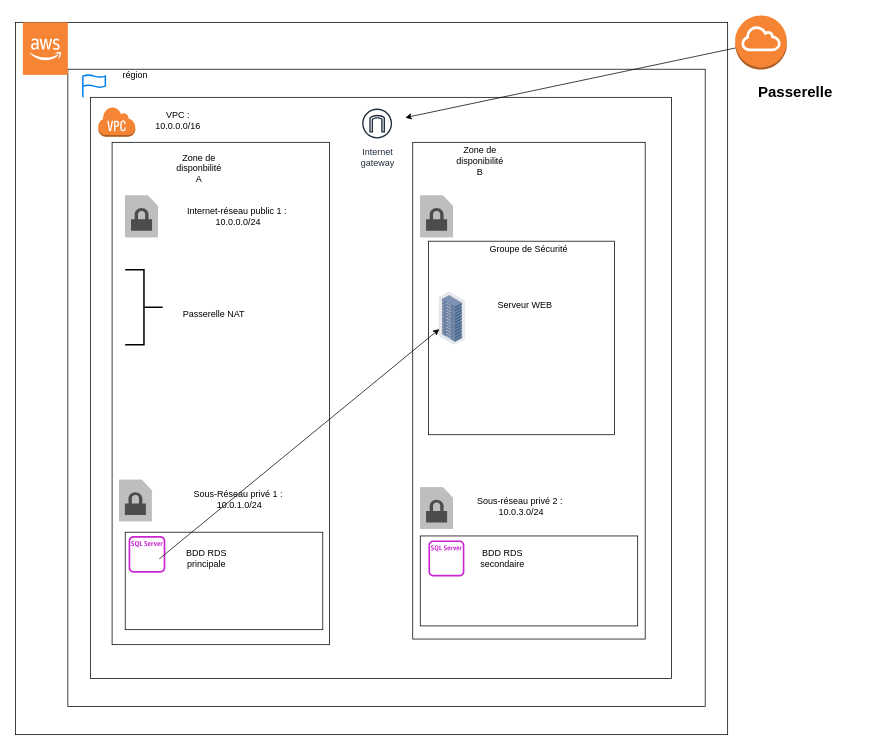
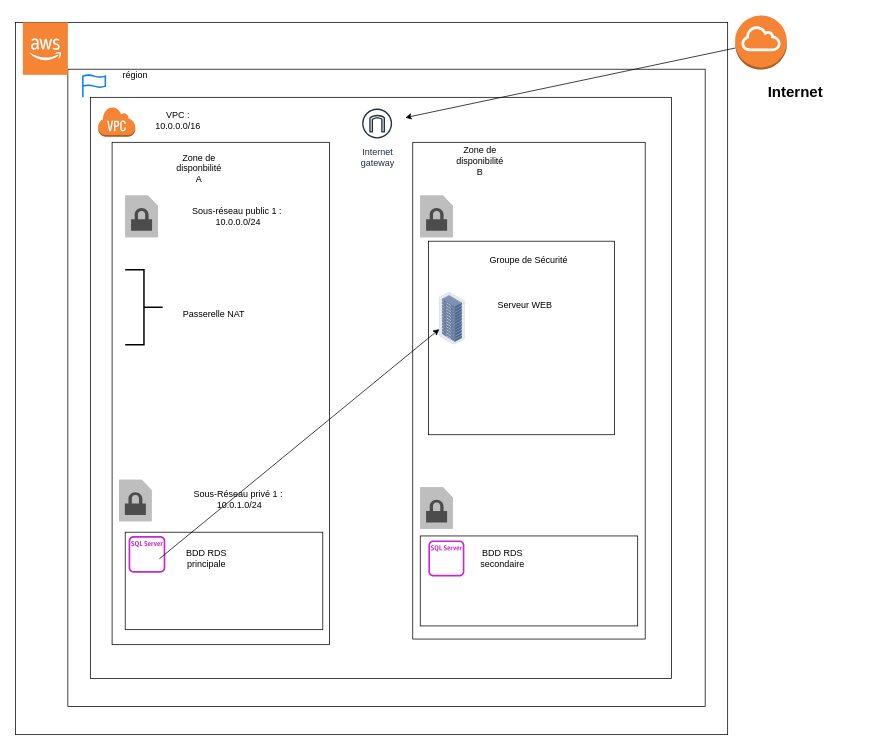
  <mxCell id="0" />
  <mxCell id="1" parent="0" />
  <mxCell id="2" value="" style="whiteSpace=wrap;html=1;aspect=fixed;strokeColor=default;" vertex="1" parent="1"><mxGeometry x="20" y="29" width="950" height="950" as="geometry" /></mxCell>
  <mxCell id="3" value="" style="whiteSpace=wrap;html=1;aspect=fixed;" vertex="1" parent="1"><mxGeometry x="90" y="91.5" width="850" height="850" as="geometry" /></mxCell>
  <mxCell id="4" value="" style="whiteSpace=wrap;html=1;aspect=fixed;" vertex="1" parent="1"><mxGeometry x="120" y="129" width="775" height="775" as="geometry" /></mxCell>
  <mxCell id="5" value="" style="outlineConnect=0;dashed=0;verticalLabelPosition=bottom;verticalAlign=top;align=center;html=1;shape=mxgraph.aws3.cloud_2;fillColor=#F58534;gradientColor=none;" vertex="1" parent="1"><mxGeometry x="30" y="29" width="60" height="70" as="geometry" /></mxCell>
  <mxCell id="6" value="" style="html=1;verticalLabelPosition=bottom;align=center;labelBackgroundColor=#ffffff;verticalAlign=top;strokeWidth=2;strokeColor=#0080F0;shadow=0;dashed=0;shape=mxgraph.ios7.icons.flag;" vertex="1" parent="1"><mxGeometry x="110" y="99" width="30" height="30" as="geometry" /></mxCell>
  <mxCell id="7" value="région&lt;div&gt;&lt;br&gt;&lt;/div&gt;" style="text;strokeColor=none;align=center;fillColor=none;html=1;verticalAlign=middle;whiteSpace=wrap;rounded=0;" vertex="1" parent="1"><mxGeometry x="150" y="91.5" width="60" height="30" as="geometry" /></mxCell>
  <mxCell id="8" value="" style="rounded=0;whiteSpace=wrap;html=1;" vertex="1" parent="1"><mxGeometry x="149" y="189" width="290" height="670" as="geometry" /></mxCell>
  <mxCell id="9" value="" style="rounded=0;whiteSpace=wrap;html=1;" vertex="1" parent="1"><mxGeometry x="550" y="189" width="310" height="662.5" as="geometry" /></mxCell>
  <mxCell id="10" value="Zone de disponbilité A" style="text;strokeColor=none;align=center;fillColor=none;html=1;verticalAlign=middle;whiteSpace=wrap;rounded=0;" vertex="1" parent="1"><mxGeometry x="235" y="209" width="60" height="30" as="geometry" /></mxCell>
  <mxCell id="11" value="Zone de disponibilité B" style="text;strokeColor=none;align=center;fillColor=none;html=1;verticalAlign=middle;whiteSpace=wrap;rounded=0;" vertex="1" parent="1"><mxGeometry x="610" y="199" width="60" height="30" as="geometry" /></mxCell>
  <mxCell id="12" value="" style="outlineConnect=0;dashed=0;verticalLabelPosition=bottom;verticalAlign=top;align=center;html=1;shape=mxgraph.aws3.virtual_private_cloud;fillColor=#F58534;gradientColor=none;" vertex="1" parent="1"><mxGeometry x="130" y="141.5" width="50" height="40" as="geometry" /></mxCell>
  <mxCell id="13" value="" style="outlineConnect=0;dashed=0;verticalLabelPosition=bottom;verticalAlign=top;align=center;html=1;shape=mxgraph.aws3.encrypted_data;fillColor=#7D7C7C;gradientColor=none;" vertex="1" parent="1"><mxGeometry x="166.5" y="260" width="43.5" height="55.5" as="geometry" /></mxCell>
  <mxCell id="14" value="" style="outlineConnect=0;dashed=0;verticalLabelPosition=bottom;verticalAlign=top;align=center;html=1;shape=mxgraph.aws3.encrypted_data;fillColor=#7D7C7C;gradientColor=none;" vertex="1" parent="1"><mxGeometry x="560" y="260" width="43.5" height="55.5" as="geometry" /></mxCell>
  <mxCell id="15" value="" style="outlineConnect=0;dashed=0;verticalLabelPosition=bottom;verticalAlign=top;align=center;html=1;shape=mxgraph.aws3.encrypted_data;fillColor=#7D7C7C;gradientColor=none;" vertex="1" parent="1"><mxGeometry x="158.25" y="639" width="43.5" height="55.5" as="geometry" /></mxCell>
  <mxCell id="16" value="" style="outlineConnect=0;dashed=0;verticalLabelPosition=bottom;verticalAlign=top;align=center;html=1;shape=mxgraph.aws3.encrypted_data;fillColor=#7D7C7C;gradientColor=none;" vertex="1" parent="1"><mxGeometry x="560" y="649" width="43.5" height="55.5" as="geometry" /></mxCell>
  <mxCell id="17" value="" style="strokeWidth=2;html=1;shape=mxgraph.flowchart.annotation_2;align=left;labelPosition=right;pointerEvents=1;direction=west;fillColor=#000000;" vertex="1" parent="1"><mxGeometry x="166.5" y="359" width="50" height="100" as="geometry" /></mxCell>
  <mxCell id="18" value="" style="rounded=0;whiteSpace=wrap;html=1;" vertex="1" parent="1"><mxGeometry x="166.5" y="709" width="263.5" height="130" as="geometry" /></mxCell>
  <mxCell id="19" value="" style="rounded=0;whiteSpace=wrap;html=1;" vertex="1" parent="1"><mxGeometry x="560" y="714" width="290" height="120" as="geometry" /></mxCell>
  <mxCell id="20" value="" style="rounded=0;whiteSpace=wrap;html=1;" vertex="1" parent="1"><mxGeometry x="570.87" y="320.88" width="248.25" height="258.12" as="geometry" /></mxCell>
  <mxCell id="21" value="" style="outlineConnect=0;dashed=0;verticalLabelPosition=bottom;verticalAlign=top;align=center;html=1;shape=mxgraph.aws3.internet_gateway;fillColor=#F58534;gradientColor=none;" vertex="1" parent="1"><mxGeometry x="980" y="20" width="69" height="72" as="geometry" /></mxCell>
  <mxCell id="22" value="Internet&#10;gateway" style="sketch=0;outlineConnect=0;fontColor=#232F3E;gradientColor=none;strokeColor=#232F3E;fillColor=#ffffff;dashed=0;verticalLabelPosition=bottom;verticalAlign=top;align=center;html=1;fontSize=12;fontStyle=0;aspect=fixed;shape=mxgraph.aws4.resourceIcon;resIcon=mxgraph.aws4.internet_gateway;" vertex="1" parent="1"><mxGeometry x="465" y="139" width="75" height="50" as="geometry" /></mxCell>
  <mxCell id="23" value="VPC : 10.0.0.0/16" style="text;strokeColor=none;align=center;fillColor=none;html=1;verticalAlign=middle;whiteSpace=wrap;rounded=0;" vertex="1" parent="1"><mxGeometry x="194" y="141.5" width="86" height="37.5" as="geometry" /></mxCell>
- <mxCell id="24" value="Internet-réseau public 1 :&amp;nbsp;&lt;div&gt;10.0.0.0/24&lt;/div&gt;" style="text;strokeColor=none;align=center;fillColor=none;html=1;verticalAlign=middle;whiteSpace=wrap;rounded=0;" vertex="1" parent="1"><mxGeometry x="240" y="254.63" width="155" height="66.25" as="geometry" /></mxCell>
- <mxCell id="25" value="Groupe de Sécurité&lt;div&gt;&lt;br&gt;&lt;/div&gt;" style="text;strokeColor=none;align=center;fillColor=none;html=1;verticalAlign=middle;whiteSpace=wrap;rounded=0;" vertex="1" parent="1"><mxGeometry x="650" y="324" width="110" height="30" as="geometry" /></mxCell>
+ <mxCell id="24" value="Sous-réseau public 1 :&amp;nbsp;&lt;div&gt;10.0.0.0/24&lt;/div&gt;" style="text;strokeColor=none;align=center;fillColor=none;html=1;verticalAlign=middle;whiteSpace=wrap;rounded=0;" vertex="1" parent="1"><mxGeometry x="240" y="254.63" width="155" height="66.25" as="geometry" /></mxCell>
+ <mxCell id="25" value="Groupe de Sécurité&lt;div&gt;&lt;br&gt;&lt;/div&gt;" style="text;strokeColor=none;align=center;fillColor=none;html=1;verticalAlign=middle;whiteSpace=wrap;rounded=0;" vertex="1" parent="1"><mxGeometry x="650" y="339" width="110" height="30" as="geometry" /></mxCell>
  <mxCell id="26" value="" style="sketch=0;outlineConnect=0;fontColor=#232F3E;gradientColor=none;fillColor=#C925D1;strokeColor=none;dashed=0;verticalLabelPosition=bottom;verticalAlign=top;align=center;html=1;fontSize=12;fontStyle=0;aspect=fixed;pointerEvents=1;shape=mxgraph.aws4.rds_sql_server_instance_alt;" vertex="1" parent="1"><mxGeometry x="570.87" y="720" width="48" height="48" as="geometry" /></mxCell>
  <mxCell id="27" value="" style="image;points=[];aspect=fixed;html=1;align=center;shadow=0;dashed=0;image=img/lib/allied_telesis/storage/Datacenter_Server_Rack.svg;" vertex="1" parent="1"><mxGeometry x="585.47" y="389" width="34.53" height="70" as="geometry" /></mxCell>
  <mxCell id="28" value="" style="sketch=0;outlineConnect=0;fontColor=#232F3E;gradientColor=none;fillColor=#C925D1;strokeColor=none;dashed=0;verticalLabelPosition=bottom;verticalAlign=top;align=center;html=1;fontSize=12;fontStyle=0;aspect=fixed;pointerEvents=1;shape=mxgraph.aws4.rds_sql_server_instance_alt;" vertex="1" parent="1"><mxGeometry x="171" y="714" width="49" height="49" as="geometry" /></mxCell>
  <mxCell id="29" value="Sous-Réseau privé 1 :&amp;nbsp;&lt;div&gt;10.0.1.0/24&lt;/div&gt;" style="text;strokeColor=none;align=center;fillColor=none;html=1;verticalAlign=middle;whiteSpace=wrap;rounded=0;" vertex="1" parent="1"><mxGeometry x="254" y="634.5" width="130" height="60" as="geometry" /></mxCell>
- <mxCell id="30" value="Sous-réseau privé 2 :&amp;nbsp;&lt;div&gt;10.0.3.0/24&lt;/div&gt;" style="text;strokeColor=none;align=center;fillColor=none;html=1;verticalAlign=middle;whiteSpace=wrap;rounded=0;" vertex="1" parent="1"><mxGeometry x="634.99" y="654.5" width="120" height="40" as="geometry" /></mxCell>
  <mxCell id="31" value="Passerelle NAT" style="text;strokeColor=none;align=center;fillColor=none;html=1;verticalAlign=middle;whiteSpace=wrap;rounded=0;" vertex="1" parent="1"><mxGeometry x="240" y="389" width="90" height="60" as="geometry" /></mxCell>
  <mxCell id="32" value="BDD RDS principale" style="text;strokeColor=none;align=center;fillColor=none;html=1;verticalAlign=middle;whiteSpace=wrap;rounded=0;" vertex="1" parent="1"><mxGeometry x="220" y="723.75" width="110" height="40.5" as="geometry" /></mxCell>
  <mxCell id="33" value="BDD RDS secondaire" style="text;strokeColor=none;align=center;fillColor=none;html=1;verticalAlign=middle;whiteSpace=wrap;rounded=0;" vertex="1" parent="1"><mxGeometry x="640" y="729" width="60" height="30" as="geometry" /></mxCell>
  <mxCell id="34" value="" style="endArrow=classic;html=1;rounded=0;" edge="1" parent="1" target="27"><mxGeometry width="50" height="50" relative="1" as="geometry"><mxPoint x="212" y="744.5" as="sourcePoint" /><mxPoint x="262" y="694.5" as="targetPoint" /></mxGeometry></mxCell>
  <mxCell id="35" value="Serveur WEB&lt;div&gt;&lt;br&gt;&lt;/div&gt;" style="text;strokeColor=none;align=center;fillColor=none;html=1;verticalAlign=middle;whiteSpace=wrap;rounded=0;" vertex="1" parent="1"><mxGeometry x="650" y="389" width="100" height="50" as="geometry" /></mxCell>
- <mxCell id="36" value="Passerelle&lt;div style=&quot;font-size: 20px;&quot;&gt;&lt;br style=&quot;font-size: 20px;&quot;&gt;&lt;/div&gt;" style="text;strokeColor=none;align=center;fillColor=none;html=1;verticalAlign=middle;whiteSpace=wrap;rounded=0;fontStyle=1;fontSize=20;" vertex="1" parent="1"><mxGeometry x="980" y="99" width="161" height="67" as="geometry" /></mxCell>
+ <mxCell id="36" value="Internet&lt;div style=&quot;font-size: 20px;&quot;&gt;&lt;br style=&quot;font-size: 20px;&quot;&gt;&lt;/div&gt;" style="text;strokeColor=none;align=center;fillColor=none;html=1;verticalAlign=middle;whiteSpace=wrap;rounded=0;fontStyle=1;fontSize=20;" vertex="1" parent="1"><mxGeometry x="980" y="99" width="161" height="67" as="geometry" /></mxCell>
  <mxCell id="37" value="" style="endArrow=classic;html=1;rounded=0;" edge="1" parent="1" source="21" target="22"><mxGeometry width="50" height="50" relative="1" as="geometry"><mxPoint x="1130" y="229" as="sourcePoint" /><mxPoint x="990" y="429" as="targetPoint" /></mxGeometry></mxCell>
